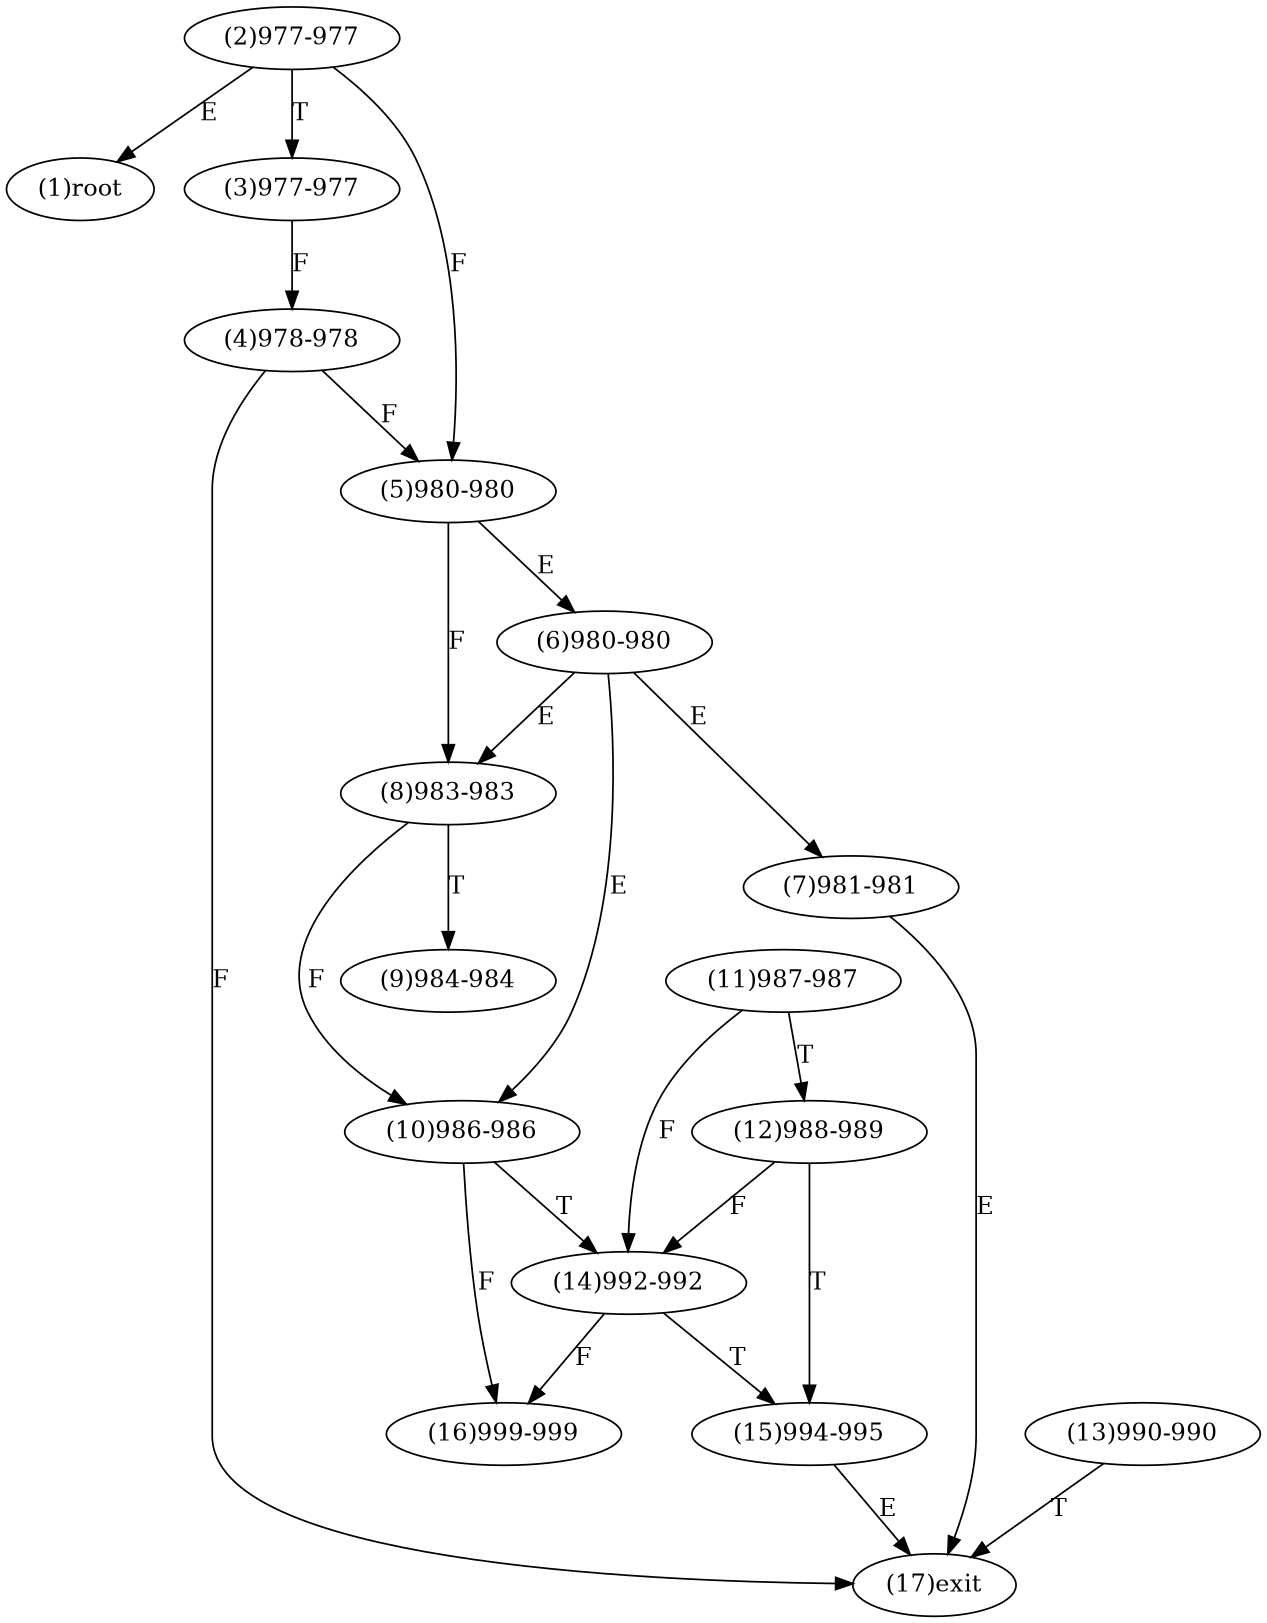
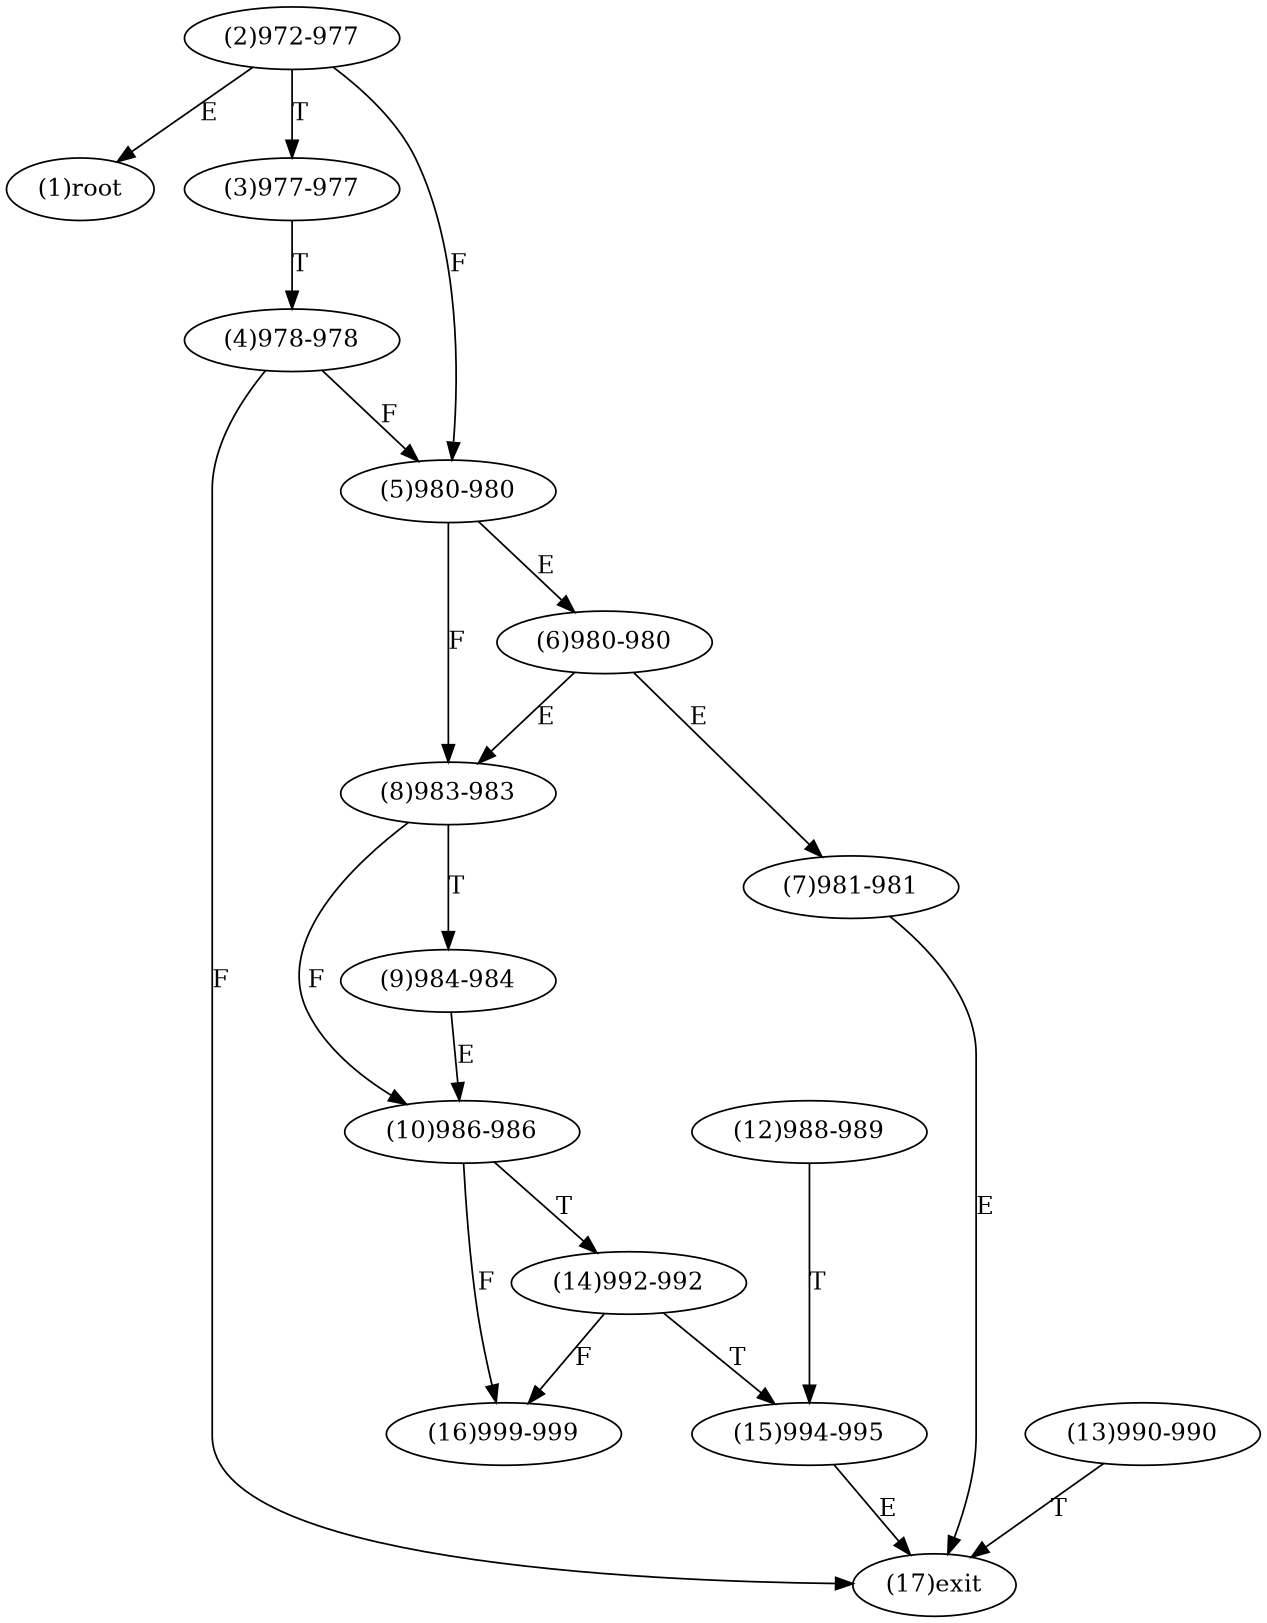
  digraph {
    n1 [label="(1)root"]
-   n2 [label="(2)977-977"]
+   n2 [label="(2)972-977"]
    n3 [label="(3)977-977"]
    n4 [label="(5)980-980"]
    n5 [label="(4)978-978"]
    n6 [label="(6)980-980"]
    n7 [label="(8)983-983"]
    n8 [label="(17)exit"]
    n9 [label="(7)981-981"]
    n10 [label="(9)984-984"]
    n11 [label="(10)986-986"]
    n12 [label="(16)999-999"]
    n13 [label="(14)992-992"]
-   n14 [label="(11)987-987"]
    n15 [label="(12)988-989"]
    n16 [label="(15)994-995"]
    n17 [label="(13)990-990"]
    n2 -> n1 [label=E]
    n2 -> n3 [label=T]
    n2 -> n4 [label=F]
-   n3 -> n5 [label=F]
+   n3 -> n5 [label=T]
    n4 -> n6 [label=E]
    n4 -> n7 [label=F]
    n5 -> n4 [label=F]
    n5 -> n8 [label=F]
    n6 -> n7 [label=E]
    n6 -> n9 [label=E]
    n7 -> n10 [label=T]
    n7 -> n11 [label=F]
    n9 -> n8 [label=E]
-   n6 -> n11 [label=E]
+   n10 -> n11 [label=E]
    n11 -> n12 [label=F]
    n11 -> n13 [label=T]
    n13 -> n12 [label=F]
    n13 -> n16 [label=T]
-   n14 -> n13 [label=F]
-   n14 -> n15 [label=T]
-   n15 -> n13 [label=F]
    n15 -> n16 [label=T]
    n16 -> n8 [label=E]
    n17 -> n8 [label=T]
  }
